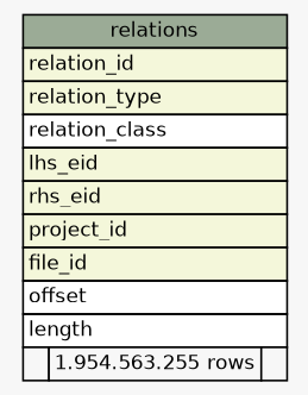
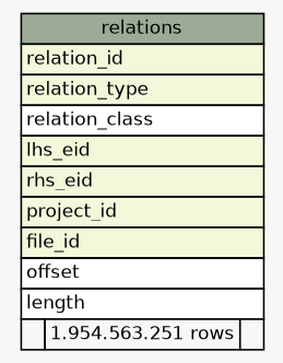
  digraph {
    bgcolor="#f7f7f7"
    fontname=Helvetica
    fontsize=11
    nodesep=0.18
    rankdir=RL
    ranksep=0.46
-   n1 [fontname=Helvetica fontsize=11 label=<     <TABLE BORDER="0" CELLBORDER="1" CELLSPACING="0" BGCOLOR="#ffffff">       <TR><TD COLSPAN="3" BGCOLOR="#9bab96" ALIGN="CENTER">relations</TD></TR>       <TR><TD PORT="relation_id" COLSPAN="3" BGCOLOR="#f4f7da" ALIGN="LEFT">relation_id</TD></TR>       <TR><TD PORT="relation_type" COLSPAN="3" BGCOLOR="#f4f7da" ALIGN="LEFT">relation_type</TD></TR>       <TR><TD PORT="relation_class" COLSPAN="3" ALIGN="LEFT">relation_class</TD></TR>       <TR><TD PORT="lhs_eid" COLSPAN="3" BGCOLOR="#f4f7da" ALIGN="LEFT">lhs_eid</TD></TR>       <TR><TD PORT="rhs_eid" COLSPAN="3" BGCOLOR="#f4f7da" ALIGN="LEFT">rhs_eid</TD></TR>       <TR><TD PORT="project_id" COLSPAN="3" BGCOLOR="#f4f7da" ALIGN="LEFT">project_id</TD></TR>       <TR><TD PORT="file_id" COLSPAN="3" BGCOLOR="#f4f7da" ALIGN="LEFT">file_id</TD></TR>       <TR><TD PORT="offset" COLSPAN="3" ALIGN="LEFT">offset</TD></TR>       <TR><TD PORT="length" COLSPAN="3" ALIGN="LEFT">length</TD></TR>       <TR><TD ALIGN="LEFT" BGCOLOR="#f7f7f7">  </TD><TD ALIGN="RIGHT" BGCOLOR="#f7f7f7">1.954.563.255 rows</TD><TD ALIGN="RIGHT" BGCOLOR="#f7f7f7">  </TD></TR>     </TABLE>> shape=plaintext]
+   n1 [fontname=Helvetica fontsize=11 label=<     <TABLE BORDER="0" CELLBORDER="1" CELLSPACING="0" BGCOLOR="#ffffff">       <TR><TD COLSPAN="3" BGCOLOR="#9bab96" ALIGN="CENTER">relations</TD></TR>       <TR><TD PORT="relation_id" COLSPAN="3" BGCOLOR="#f4f7da" ALIGN="LEFT">relation_id</TD></TR>       <TR><TD PORT="relation_type" COLSPAN="3" BGCOLOR="#f4f7da" ALIGN="LEFT">relation_type</TD></TR>       <TR><TD PORT="relation_class" COLSPAN="3" ALIGN="LEFT">relation_class</TD></TR>       <TR><TD PORT="lhs_eid" COLSPAN="3" BGCOLOR="#f4f7da" ALIGN="LEFT">lhs_eid</TD></TR>       <TR><TD PORT="rhs_eid" COLSPAN="3" BGCOLOR="#f4f7da" ALIGN="LEFT">rhs_eid</TD></TR>       <TR><TD PORT="project_id" COLSPAN="3" BGCOLOR="#f4f7da" ALIGN="LEFT">project_id</TD></TR>       <TR><TD PORT="file_id" COLSPAN="3" BGCOLOR="#f4f7da" ALIGN="LEFT">file_id</TD></TR>       <TR><TD PORT="offset" COLSPAN="3" ALIGN="LEFT">offset</TD></TR>       <TR><TD PORT="length" COLSPAN="3" ALIGN="LEFT">length</TD></TR>       <TR><TD ALIGN="LEFT" BGCOLOR="#f7f7f7">  </TD><TD ALIGN="RIGHT" BGCOLOR="#f7f7f7">1.954.563.251 rows</TD><TD ALIGN="RIGHT" BGCOLOR="#f7f7f7">  </TD></TR>     </TABLE>> shape=plaintext]
  }
